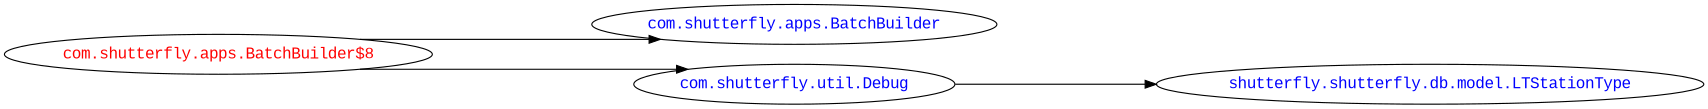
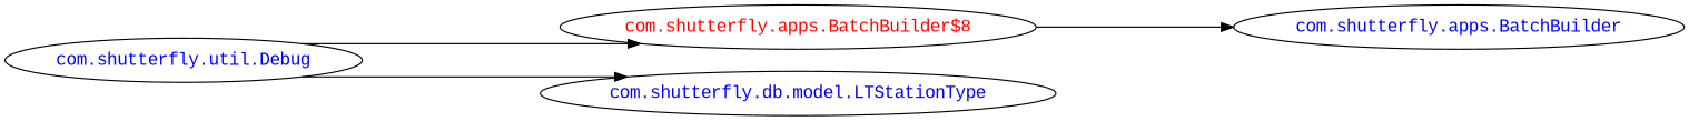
  digraph {
    concentrate=true
    fontname="Liberation Mono"
    rankdir=LR
    ranksep=2.0
    splines=ortho
    node [fontcolor=blue fontname="Liberation Mono"]
    edge [fontname="Liberation Mono"]
    "com.shutterfly.apps.BatchBuilder$8" [fontcolor=red]
    "com.shutterfly.apps.BatchBuilder"
    "com.shutterfly.util.Debug"
-   "com.shutterfly.db.model.LTStationType" [label="shutterfly.shutterfly.db.model.LTStationType"]
+   "com.shutterfly.db.model.LTStationType"
    "com.shutterfly.apps.BatchBuilder$8" -> "com.shutterfly.apps.BatchBuilder"
-   "com.shutterfly.apps.BatchBuilder$8" -> "com.shutterfly.util.Debug"
+   "com.shutterfly.util.Debug" -> "com.shutterfly.apps.BatchBuilder$8"
    "com.shutterfly.util.Debug" -> "com.shutterfly.db.model.LTStationType"
  }
